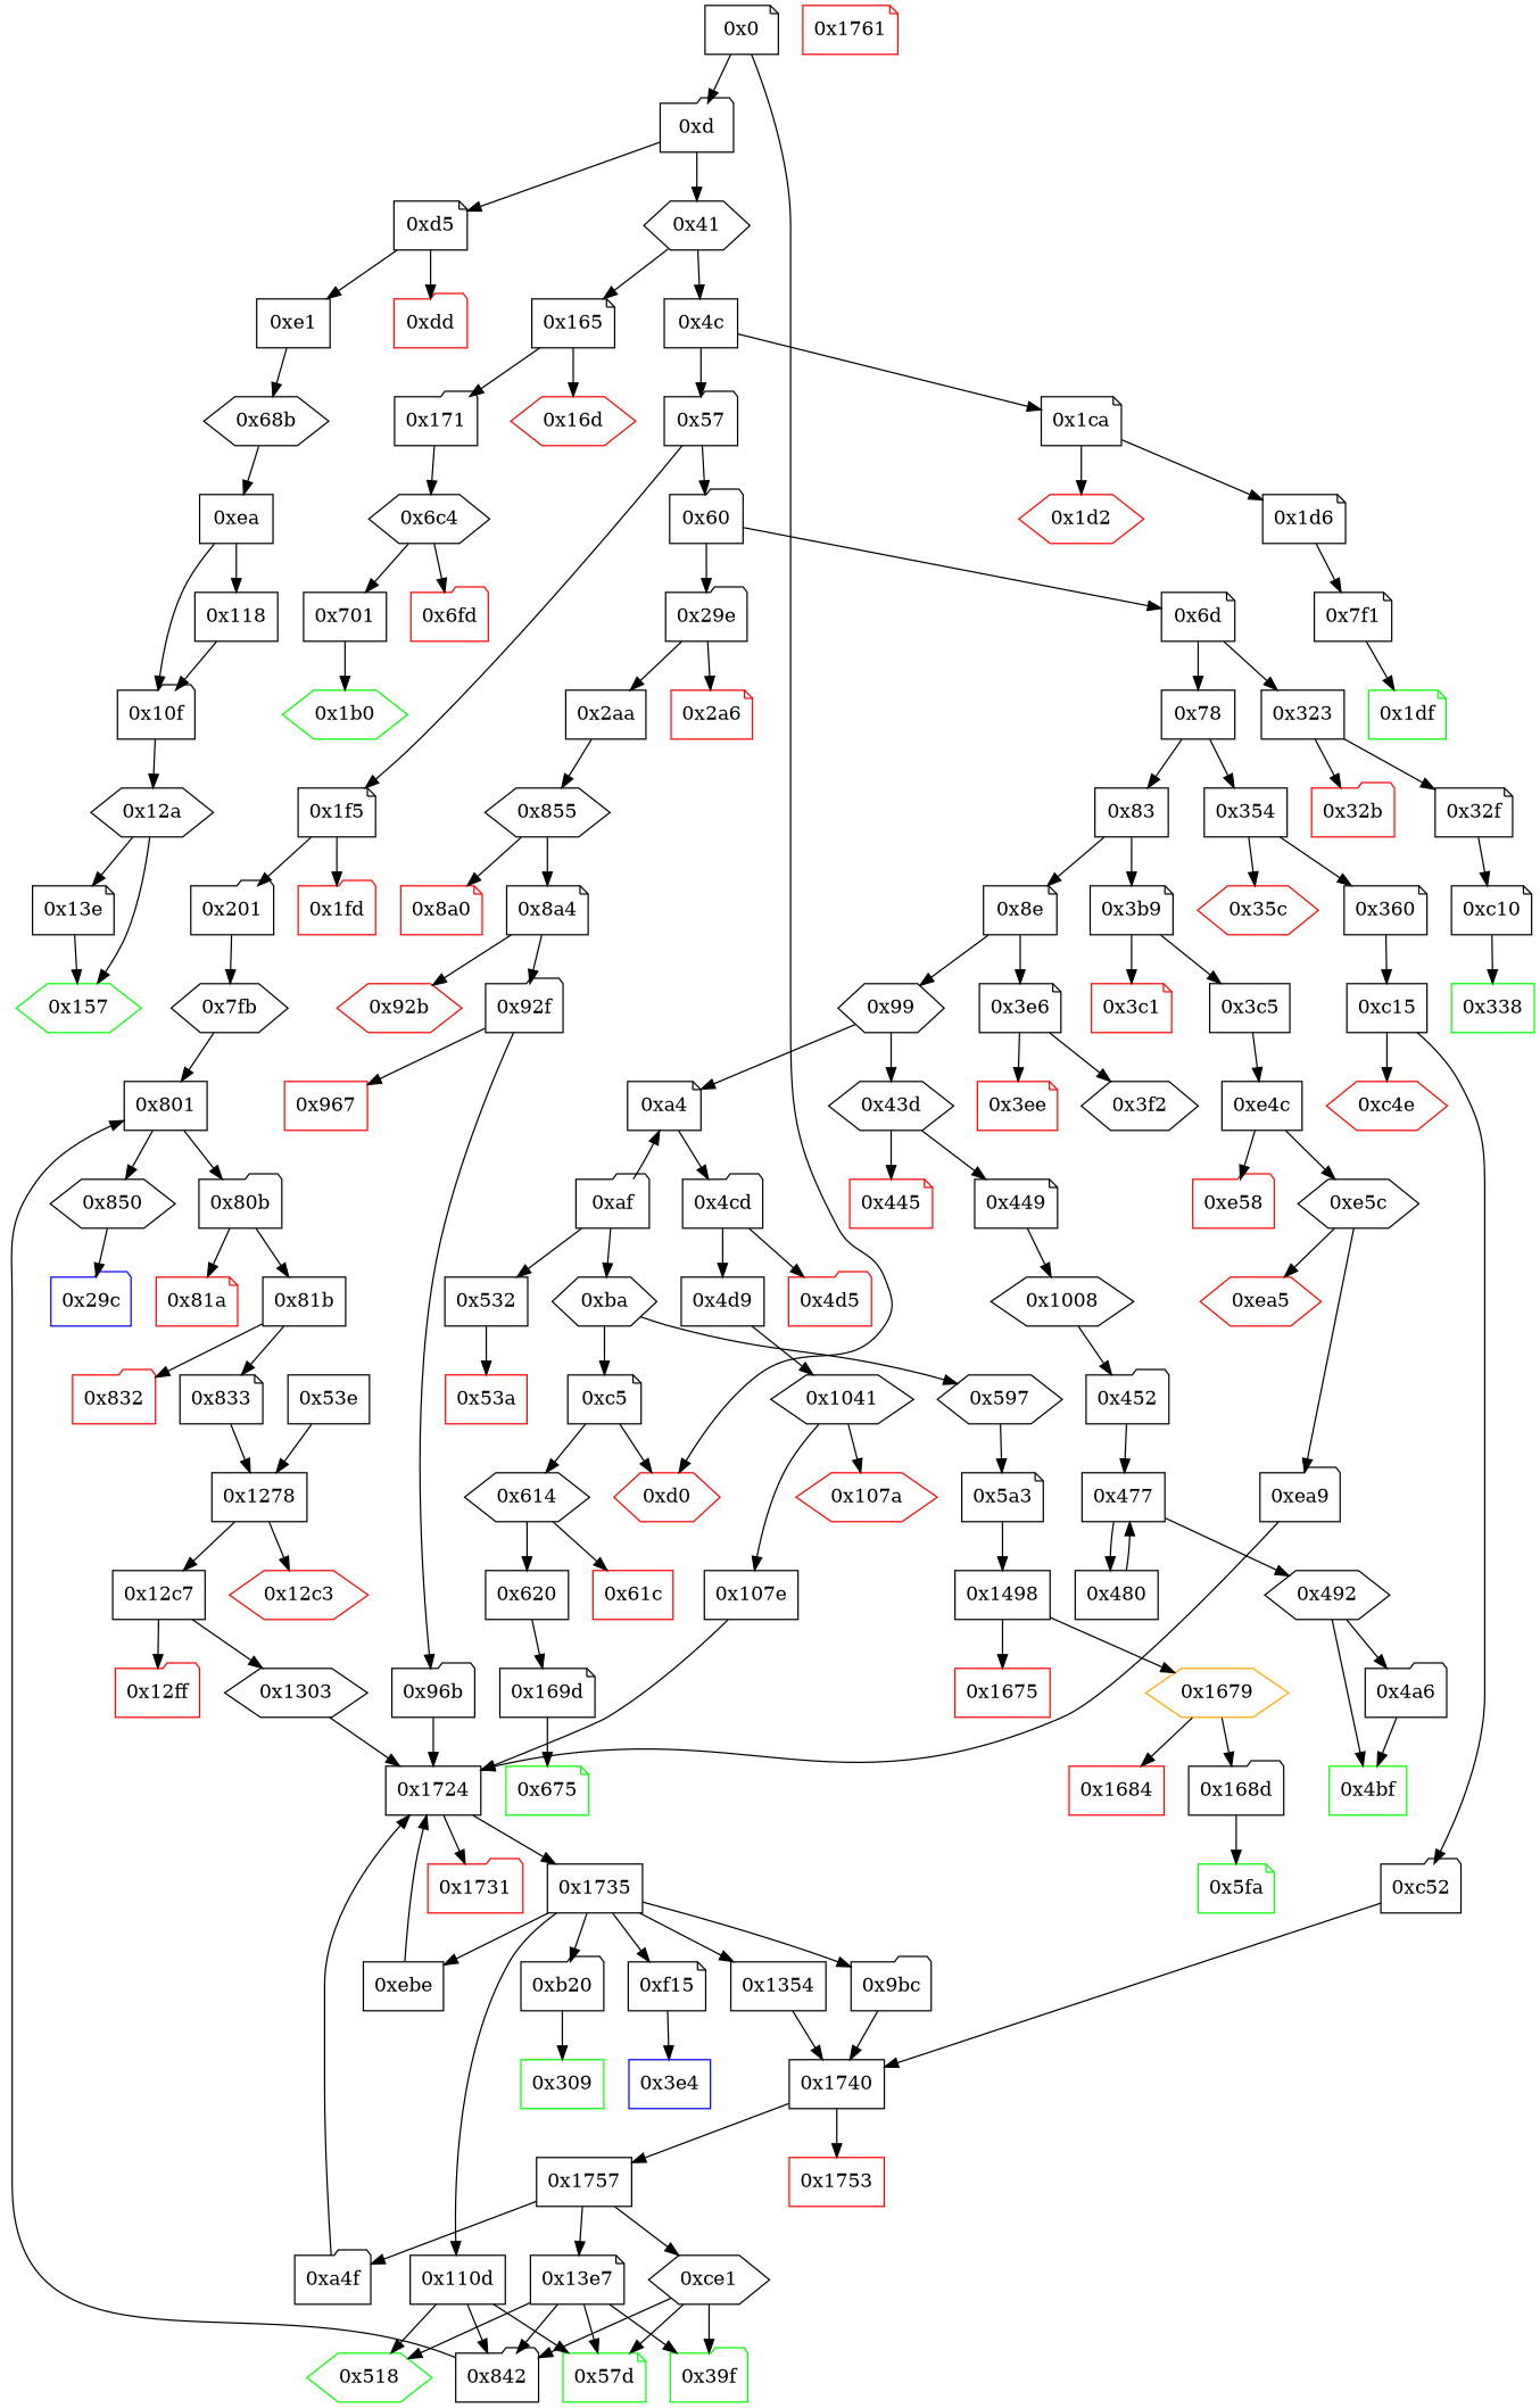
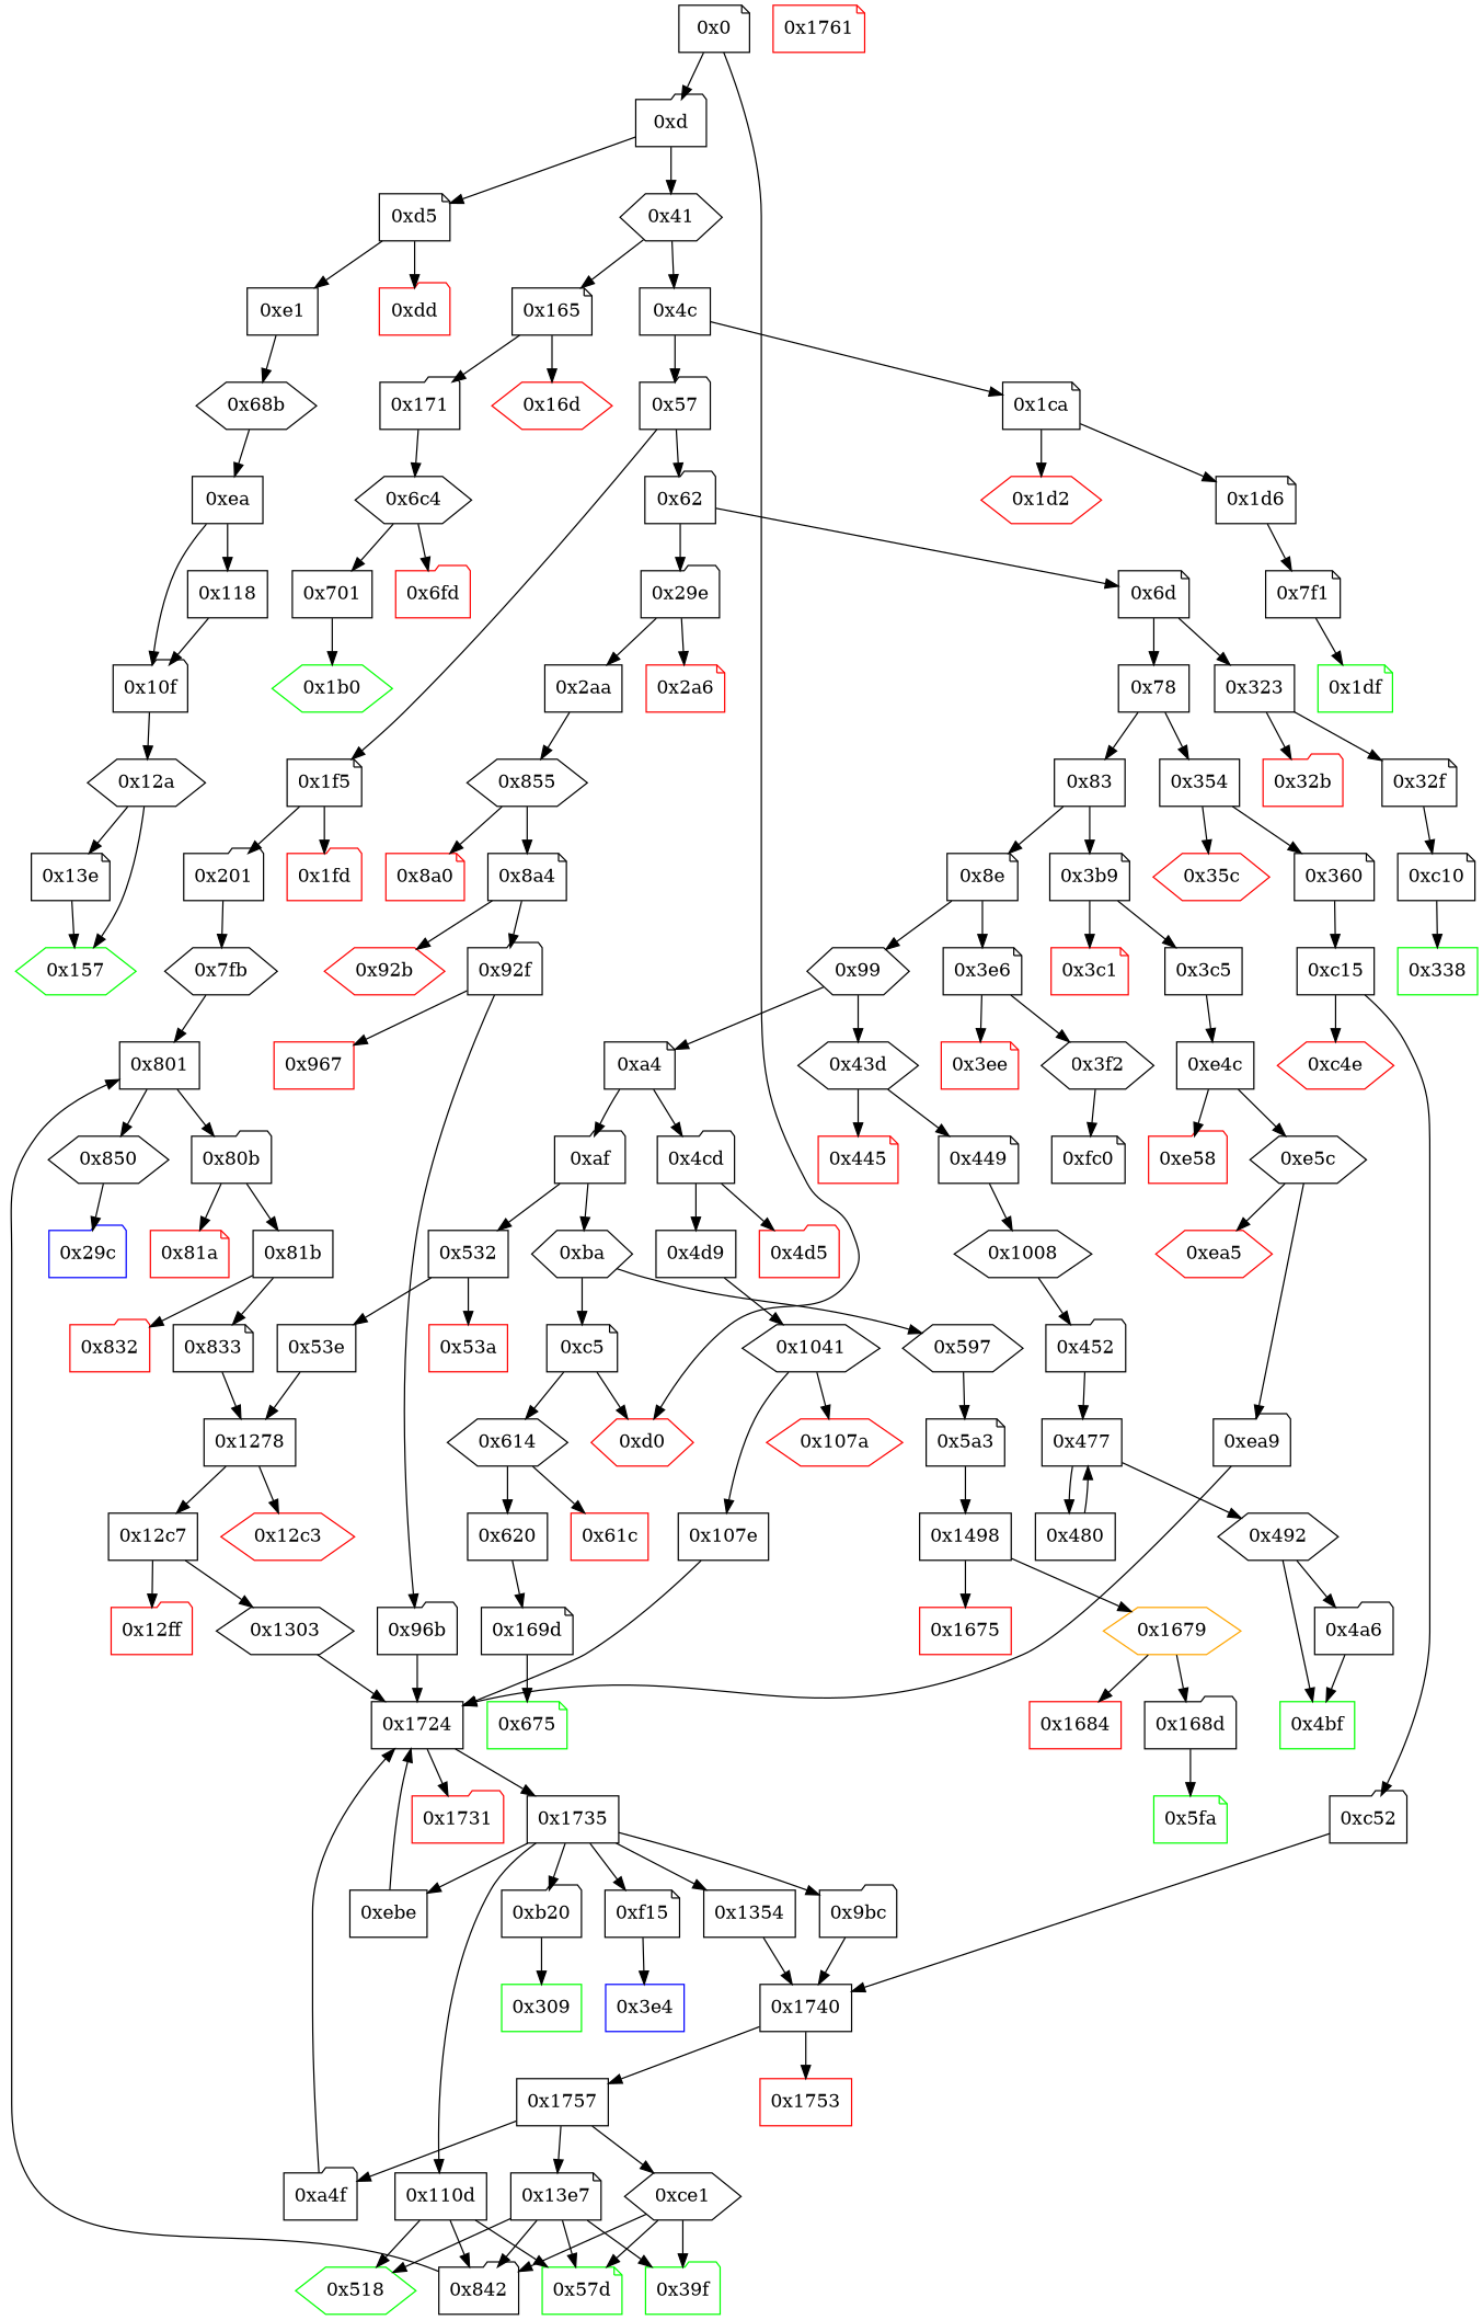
  strict digraph {
    node [fillcolor=white shape=box style=filled]
    "0x12a" [shape=hexagon]
    "0x13e" [shape=note]
    "0x157" [color=green shape=hexagon]
    "0x29c" [color=blue shape=folder]
    "0x1684" [color=red]
    "0x3c5"
    "0xe4c"
    "0xe58" [color=red shape=folder]
    "0xe5c" [shape=hexagon]
    "0x0" [shape=note]
    "0xd" [shape=folder]
    "0xd0" [color=red shape=hexagon]
    "0x41" [shape=hexagon]
    "0xd5" [shape=note]
    "0x309" [color=green]
    "0x53a" [color=red]
    "0x32b" [color=red shape=folder]
    "0x6fd" [color=red shape=folder]
    "0x833" [shape=note]
    "0x1278"
    "0x12c7"
    "0x12c3" [color=red shape=hexagon]
    "0x68b" [shape=hexagon]
    "0xea"
    "0x118"
    "0x10f" [shape=folder]
    "0x1f5" [shape=note]
    "0x1fd" [color=red shape=folder]
    "0x201" [shape=folder]
    "0x7fb" [shape=hexagon]
    "0xc4e" [color=red shape=hexagon]
    "0x168d" [shape=folder]
    "0x5fa" [color=green shape=note]
    "0xea5" [color=red shape=hexagon]
    "0x1ca" [shape=note]
    "0x4c"
    "0x57" [shape=folder]
    "0x1d2" [color=red shape=hexagon]
    "0x1d6" [shape=note]
-   "0x62" [shape=folder label="0x60"]
+   "0x62" [shape=folder]
    "0x4cd" [shape=folder]
    "0x4d9"
    "0x4d5" [color=red shape=folder]
    "0x1041" [shape=hexagon]
    "0xea9" [shape=folder]
    "0x1724"
    "0x1731" [color=red shape=folder]
    "0x1735"
    "0x842" [shape=folder]
    "0x801"
    "0x80b" [shape=folder]
    "0x850" [shape=hexagon]
    "0x1679" [color=orange shape=hexagon]
    "0x1498"
    "0x1675" [color=red]
    "0x7f1" [shape=note]
    "0x1b0" [color=green shape=hexagon]
+   "0xfc0" [shape=note]
    "0x53e"
    "0x967" [color=red]
    "0xaf" [shape=folder]
    "0xba" [shape=hexagon]
    "0x532"
    "0xc5" [shape=note]
    "0x597" [shape=hexagon]
    "0xe1"
    "0x169d" [shape=note]
    "0x620"
    "0x675" [color=green shape=note]
    "0x1753" [color=red]
    "0x3b9" [shape=note]
    "0x3c1" [color=red shape=note]
    "0x6d" [shape=note]
    "0x29e" [shape=folder]
    "0x1303" [shape=hexagon]
    "0x12ff" [color=red shape=folder]
    "0x3f2" [shape=hexagon]
    "0xc52" [shape=folder]
    "0x1740"
    "0x1757"
    "0xa4f" [shape=folder]
    "0x83"
    "0x8e" [shape=note]
    "0x99" [shape=hexagon]
    "0x3e6" [shape=note]
    "0x1761" [color=red shape=note]
    "0x35c" [color=red shape=hexagon]
    "0x81a" [color=red shape=note]
    "0x81b"
    "0x832" [color=red shape=folder]
    "0x43d" [shape=hexagon]
    "0xa4" [shape=note]
    "0x449" [shape=note]
    "0x445" [color=red shape=note]
    "0x2a6" [color=red shape=note]
    "0x165" [shape=note]
    "0x171" [shape=folder]
    "0x16d" [color=red shape=hexagon]
    "0x614" [shape=hexagon]
    "0x5a3" [shape=note]
    "0x477"
    "0x480"
    "0x492" [shape=hexagon]
    "0x4a6" [shape=folder]
    "0x4bf" [color=green]
    "0x92b" [color=red shape=hexagon]
    "0x3e4" [color=blue]
    "0x323"
    "0x78"
    "0x32f" [shape=note]
    "0x354"
    "0x61c" [color=red]
    "0x6c4" [shape=hexagon]
    "0xc10" [shape=note]
    "0x2aa"
    "0x855" [shape=hexagon]
    "0x452" [shape=folder]
    "0x338" [color=green]
    "0x110d"
    "0x57d" [color=green shape=note]
    "0x518" [color=green shape=hexagon]
    "0x3ee" [color=red shape=note]
    "0x96b" [shape=folder]
    "0x701"
    "0x8a0" [color=red shape=note]
    "0x8a4" [shape=note]
    "0x1008" [shape=hexagon]
    "0x107a" [color=red shape=hexagon]
    "0x107e"
    "0xc15"
    "0xce1" [shape=hexagon]
    "0x39f" [color=green shape=folder]
    "0xdd" [color=red shape=folder]
    "0xebe"
    "0x13e7" [shape=note]
    "0x1df" [color=green shape=note]
    "0x360" [shape=note]
    "0x92f" [shape=folder]
    "0xf15" [shape=note]
    "0x9bc" [shape=folder]
    "0x1354"
    "0xb20" [shape=folder]
    "0x12a" -> "0x13e"
    "0x12a" -> "0x157"
    "0x13e" -> "0x157"
    "0x3c5" -> "0xe4c"
    "0xe4c" -> "0xe58"
    "0xe4c" -> "0xe5c"
    "0xe5c" -> "0xea5"
    "0xe5c" -> "0xea9"
    "0x0" -> "0xd"
    "0x0" -> "0xd0"
    "0xd" -> "0x41"
    "0xd" -> "0xd5"
    "0x41" -> "0x4c"
    "0x41" -> "0x165"
    "0xd5" -> "0xe1"
    "0xd5" -> "0xdd"
    "0x833" -> "0x1278"
    "0x1278" -> "0x12c7"
    "0x1278" -> "0x12c3"
    "0x12c7" -> "0x1303"
    "0x12c7" -> "0x12ff"
    "0x68b" -> "0xea"
    "0xea" -> "0x118"
    "0xea" -> "0x10f"
    "0x118" -> "0x10f"
    "0x10f" -> "0x12a"
    "0x1f5" -> "0x1fd"
    "0x1f5" -> "0x201"
    "0x201" -> "0x7fb"
    "0x7fb" -> "0x801"
    "0x168d" -> "0x5fa"
    "0x1ca" -> "0x1d2"
    "0x1ca" -> "0x1d6"
    "0x4c" -> "0x1ca"
    "0x4c" -> "0x57"
    "0x57" -> "0x1f5"
    "0x57" -> "0x62"
    "0x1d6" -> "0x7f1"
    "0x62" -> "0x6d"
    "0x62" -> "0x29e"
    "0x4cd" -> "0x4d9"
    "0x4cd" -> "0x4d5"
    "0x4d9" -> "0x1041"
    "0x1041" -> "0x107a"
    "0x1041" -> "0x107e"
    "0xea9" -> "0x1724"
    "0x1724" -> "0x1731"
    "0x1724" -> "0x1735"
    "0x1735" -> "0x110d"
    "0x1735" -> "0xebe"
    "0x1735" -> "0xf15"
    "0x1735" -> "0x9bc"
    "0x1735" -> "0x1354"
    "0x1735" -> "0xb20"
    "0x842" -> "0x801"
    "0x801" -> "0x80b"
    "0x801" -> "0x850"
    "0x80b" -> "0x81a"
    "0x80b" -> "0x81b"
    "0x850" -> "0x29c"
    "0x1679" -> "0x1684"
    "0x1679" -> "0x168d"
    "0x1498" -> "0x1679"
    "0x1498" -> "0x1675"
    "0x7f1" -> "0x1df"
    "0x53e" -> "0x1278"
    "0xaf" -> "0xba"
    "0xaf" -> "0x532"
    "0xba" -> "0xc5"
    "0xba" -> "0x597"
    "0x532" -> "0x53a"
+   "0x532" -> "0x53e"
    "0xc5" -> "0xd0"
    "0xc5" -> "0x614"
    "0x597" -> "0x5a3"
    "0xe1" -> "0x68b"
    "0x169d" -> "0x675"
    "0x620" -> "0x169d"
    "0x3b9" -> "0x3c5"
    "0x3b9" -> "0x3c1"
    "0x6d" -> "0x323"
    "0x6d" -> "0x78"
    "0x29e" -> "0x2a6"
    "0x29e" -> "0x2aa"
    "0x1303" -> "0x1724"
+   "0x3f2" -> "0xfc0"
    "0xc52" -> "0x1740"
    "0x1740" -> "0x1753"
    "0x1740" -> "0x1757"
    "0x1757" -> "0xa4f"
    "0x1757" -> "0xce1"
    "0x1757" -> "0x13e7"
    "0xa4f" -> "0x1724"
    "0x83" -> "0x3b9"
    "0x83" -> "0x8e"
    "0x8e" -> "0x99"
    "0x8e" -> "0x3e6"
    "0x99" -> "0x43d"
    "0x99" -> "0xa4"
    "0x3e6" -> "0x3f2"
    "0x3e6" -> "0x3ee"
    "0x81b" -> "0x833"
    "0x81b" -> "0x832"
    "0x43d" -> "0x449"
    "0x43d" -> "0x445"
    "0xa4" -> "0x4cd"
-   "0xaf" -> "0xa4"
+   "0xa4" -> "0xaf"
    "0x449" -> "0x1008"
    "0x165" -> "0x171"
    "0x165" -> "0x16d"
    "0x171" -> "0x6c4"
    "0x614" -> "0x620"
    "0x614" -> "0x61c"
    "0x5a3" -> "0x1498"
    "0x477" -> "0x480"
    "0x477" -> "0x492"
    "0x480" -> "0x477"
    "0x492" -> "0x4a6"
    "0x492" -> "0x4bf"
    "0x4a6" -> "0x4bf"
    "0x323" -> "0x32b"
    "0x323" -> "0x32f"
    "0x78" -> "0x83"
    "0x78" -> "0x354"
    "0x32f" -> "0xc10"
    "0x354" -> "0x35c"
    "0x354" -> "0x360"
    "0x6c4" -> "0x6fd"
    "0x6c4" -> "0x701"
    "0xc10" -> "0x338"
    "0x2aa" -> "0x855"
    "0x855" -> "0x8a0"
    "0x855" -> "0x8a4"
    "0x452" -> "0x477"
    "0x110d" -> "0x842"
    "0x110d" -> "0x57d"
    "0x110d" -> "0x518"
    "0x96b" -> "0x1724"
    "0x701" -> "0x1b0"
    "0x8a4" -> "0x92b"
    "0x8a4" -> "0x92f"
    "0x1008" -> "0x452"
    "0x107e" -> "0x1724"
    "0xc15" -> "0xc4e"
    "0xc15" -> "0xc52"
    "0xce1" -> "0x842"
    "0xce1" -> "0x57d"
    "0xce1" -> "0x39f"
    "0xebe" -> "0x1724"
    "0x13e7" -> "0x842"
    "0x13e7" -> "0x57d"
    "0x13e7" -> "0x518"
    "0x13e7" -> "0x39f"
    "0x360" -> "0xc15"
    "0x92f" -> "0x967"
    "0x92f" -> "0x96b"
    "0xf15" -> "0x3e4"
    "0x9bc" -> "0x1740"
    "0x1354" -> "0x1740"
    "0xb20" -> "0x309"
  }
